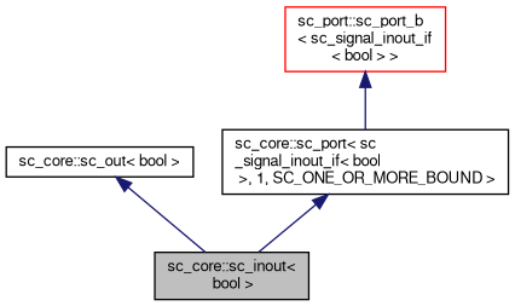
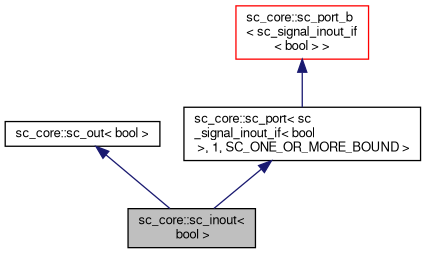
  digraph {
    node [color=black fillcolor=white fontname=FreeSans fontsize=10 shape=record style=filled]
    edge [color=midnightblue dir=back fontname=FreeSans fontsize=10 labelfontname=FreeSans labelfontsize=10 style=solid]
    n1 [fillcolor=grey75 fontcolor=black height=0.2 label="sc_core::sc_inout\<\l bool \>" width=0.4]
    n2 [height=0.2 label="sc_core::sc_out\< bool \>" width=0.4]
    n3 [height=0.2 label="sc_core::sc_port\< sc\l_signal_inout_if\< bool\l \>, 1, SC_ONE_OR_MORE_BOUND \>" width=0.4]
-   n4 [color=red height=0.2 label="sc_port::sc_port_b\l\< sc_signal_inout_if\l\< bool \> \>" width=0.4]
+   n4 [color=red height=0.2 label="sc_core::sc_port_b\l\< sc_signal_inout_if\l\< bool \> \>" width=0.4]
    n2 -> n1
    n3 -> n1
    n4 -> n3
  }
